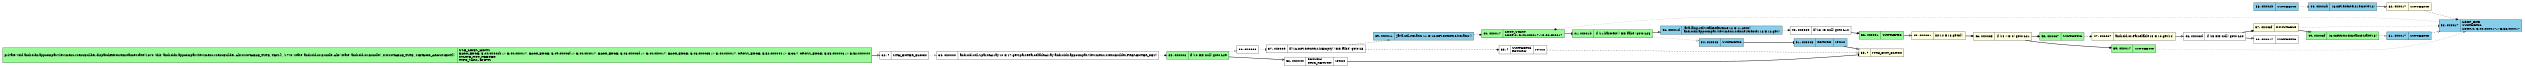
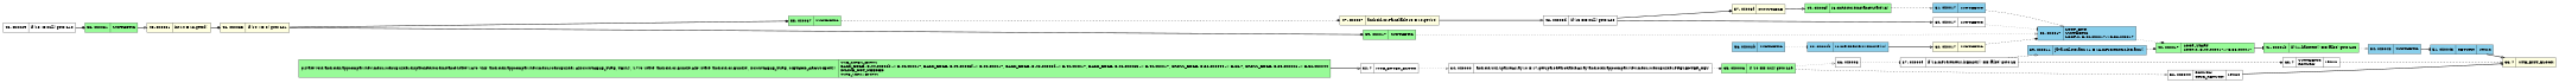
  digraph {
    rankdir=LR
    node [fillcolor=white shape=record style=filled]
    edge [arrowhead=onormal style=bold]
    n1 [label="{32\:\ ?|MTH_ENTER_BLOCK\l}"]
    n2 [label="{34\:\ 0x0000|android.util.SparseArray r0 = r7.getSparseParcelableArray(androidx.appcompat.view.menu.MenuBuilder.PRESENTER_KEY)\l}"]
    n3 [fillcolor=palegreen label="{35\:\ 0x0006|if (r0 == null) goto L29\l}"]
    n4 [label="{36\:\ 0x0008}"]
    n5 [label="{52\:\ 0x0044|RETURN\lORIG_RETURN\l|return\l}"]
    n6 [label="{37\:\ 0x000e|if (r6.mPresenters.isEmpty() == false) goto L5\l}"]
    n7 [fillcolor=lightyellow label="{33\:\ ?|MTH_EXIT_BLOCK\l}"]
    n8 [fillcolor=skyblue label="{39\:\ 0x0011|java.util.Iterator r1 = r6.mPresenters.iterator()\l}"]
    n9 [label="{63\:\ ?|SYNTHETIC\lRETURN\l|return\l}"]
    n10 [fillcolor=palegreen label="{40\:\ 0x0017|LOOP_START\lLOOP:0: B:40:0x0017\-\>B:58:0x0017\l}"]
    n11 [fillcolor=palegreen label="{41\:\ 0x001b|if (r1.hasNext() == false) goto L25\l}"]
-   n12 [fillcolor=skyblue label="{42\:\ 0x001d|java.lang.ref.WeakReference r2 = r1.next()\landroidx.appcompat.view.menu.MenuPresenter r3 = r2.get()\l}"]
    n13 [fillcolor=skyblue label="{54\:\ 0x0043|SYNTHETIC\l}"]
    n14 [label="{43\:\ 0x0029|if (r3 != null) goto L10\l}"]
    n15 [fillcolor=skyblue label="{51\:\ 0x0043|RETURN\l|return\l}"]
    n16 [fillcolor=palegreen label="{53\:\ 0x0031|SYNTHETIC\l}"]
    n17 [fillcolor=lightyellow label="{45\:\ 0x0031|int r4 = r3.getId()\l}"]
    n18 [fillcolor=skyblue label="{56\:\ 0x002b|SYNTHETIC\l}"]
    n19 [fillcolor=skyblue label="{44\:\ 0x002b|r6.mPresenters.remove(r2)\l}"]
    n20 [fillcolor=lightyellow label="{46\:\ 0x0035|if (r4 \<= 0) goto L21\l}"]
    n21 [fillcolor=palegreen label="{55\:\ 0x0037|SYNTHETIC\l}"]
    n22 [fillcolor=palegreen label="{59\:\ 0x0017|SYNTHETIC\l}"]
    n23 [fillcolor=lightyellow label="{47\:\ 0x0037|android.os.Parcelable r5 = r0.get(r4)\l}"]
    n24 [fillcolor=skyblue label="{58\:\ 0x0017|LOOP_END\lSYNTHETIC\lLOOP:0: B:40:0x0017\-\>B:58:0x0017\l}"]
    n25 [label="{48\:\ 0x003d|if (r5 == null) goto L20\l}"]
    n26 [fillcolor=lightyellow label="{57\:\ 0x003f|IMMUTABLE\l}"]
    n27 [label="{60\:\ 0x0017|SYNTHETIC\l}"]
    n28 [fillcolor=palegreen label="{49\:\ 0x003f|r3.onRestoreInstanceState(r5)\l}"]
    n29 [fillcolor=skyblue label="{61\:\ 0x0017|SYNTHETIC\l}"]
    n30 [fillcolor=lightyellow label="{62\:\ 0x0017|SYNTHETIC\l}"]
    n31 [fillcolor=palegreen label="{private void androidx.appcompat.view.menu.MenuBuilder.dispatchRestoreInstanceState((r6v0 'this' androidx.appcompat.view.menu.MenuBuilder A[IMMUTABLE_TYPE, THIS]), (r7v0 'state' android.os.Bundle A[D('state' android.os.Bundle), IMMUTABLE_TYPE, METHOD_ARGUMENT]))  | USE_LINES_HINTS\lBACK_EDGE: B:44:0x002b \-\> B:40:0x0017, BACK_EDGE: B:49:0x003f \-\> B:40:0x0017, BACK_EDGE: B:48:0x003d \-\> B:40:0x0017, BACK_EDGE: B:46:0x0035 \-\> B:40:0x0017, CROSS_EDGE: B:52:0x0044 \-\> B:33:?, CROSS_EDGE: B:35:0x0006 \-\> B:52:0x0044\lINLINE_NOT_NEEDED\lTYPE_VARS: EMPTY\l}"]
    n1 -> n2 [style=dotted]
    n2 -> n3 [arrowhead=diamond style=dotted]
    n3 -> n4 [style=dotted]
-   n3 -> n5
+   n3 -> n5 [style=dashed]
    n4 -> n6 [arrowhead=tee style=dotted]
    n5 -> n7 [arrowhead=tee]
    n6 -> n8 [style=dashed]
    n6 -> n9 [arrowhead=diamond style=dashed]
    n8 -> n10 [arrowhead=diamond style=dashed]
    n9 -> n7 [style=dashed]
    n10 -> n11 [arrowhead=tee]
-   n11 -> n12
    n11 -> n13 [style=dotted]
-   n12 -> n14 [arrowhead=diamond style=dotted]
    n13 -> n15 [arrowhead=tee]
    n14 -> n16 [arrowhead=diamond]
    n15 -> n7
    n16 -> n17
    n17 -> n20 [arrowhead=diamond]
    n18 -> n19 [arrowhead=tee style=dotted]
    n19 -> n30
    n20 -> n21 [arrowhead=diamond]
    n20 -> n22 [arrowhead=diamond]
    n21 -> n23 [arrowhead=diamond style=dashed]
    n22 -> n24 [style=dotted]
    n23 -> n25
    n24 -> n10 [arrowhead=diamond style=dotted]
    n25 -> n26 [arrowhead=diamond]
    n25 -> n27
    n26 -> n28
-   n26 -> n24 [arrowhead=tee style=dotted]
+   n27 -> n24 [arrowhead=tee style=dotted]
    n28 -> n29 [style=dashed]
    n29 -> n24 [style=dashed]
    n30 -> n24 [arrowhead=diamond style=dashed]
    n31 -> n1
  }
